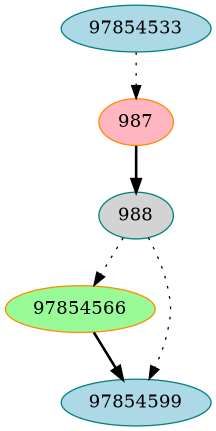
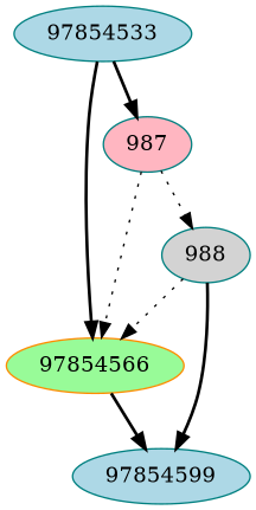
  strict digraph {
    node [color=teal fillcolor=lightblue style=filled]
    edge [style=dotted]
    97854533
    97854566 [color=darkorange fillcolor=palegreen]
-   987 [color=darkorange fillcolor=lightpink]
+   987 [fillcolor=lightpink]
    97854599
    988 [fillcolor=lightgrey]
-   97854533 -> 987
+   97854533 -> 97854566 [style=bold]
+   97854533 -> 987 [style=bold]
    97854566 -> 97854599 [style=bold]
-   987 -> 988 [style=bold]
+   987 -> 97854566
+   987 -> 988
    988 -> 97854566
-   988 -> 97854599
+   988 -> 97854599 [style=bold]
  }
